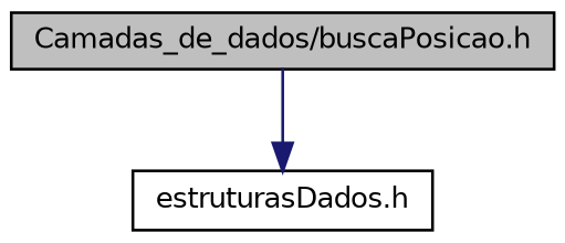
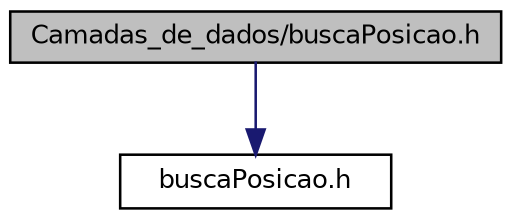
  digraph {
    fontname="DejaVu Sans"
    node [color=black fontname="DejaVu Sans" fontsize=10 shape=record style=filled]
    n1 [fillcolor=grey75 fontcolor=black height=0.2 label="Camadas_de_dados/buscaPosicao.h" width=0.4]
-   n2 [fillcolor=white height=0.2 label="estruturasDados.h" width=0.4]
+   n2 [fillcolor=white height=0.2 label="buscaPosicao.h" width=0.4]
    n1 -> n2 [color=midnightblue fontname="DejaVu Sans" fontsize=10 labelfontname=Helvetica labelfontsize=10 style=solid]
  }
